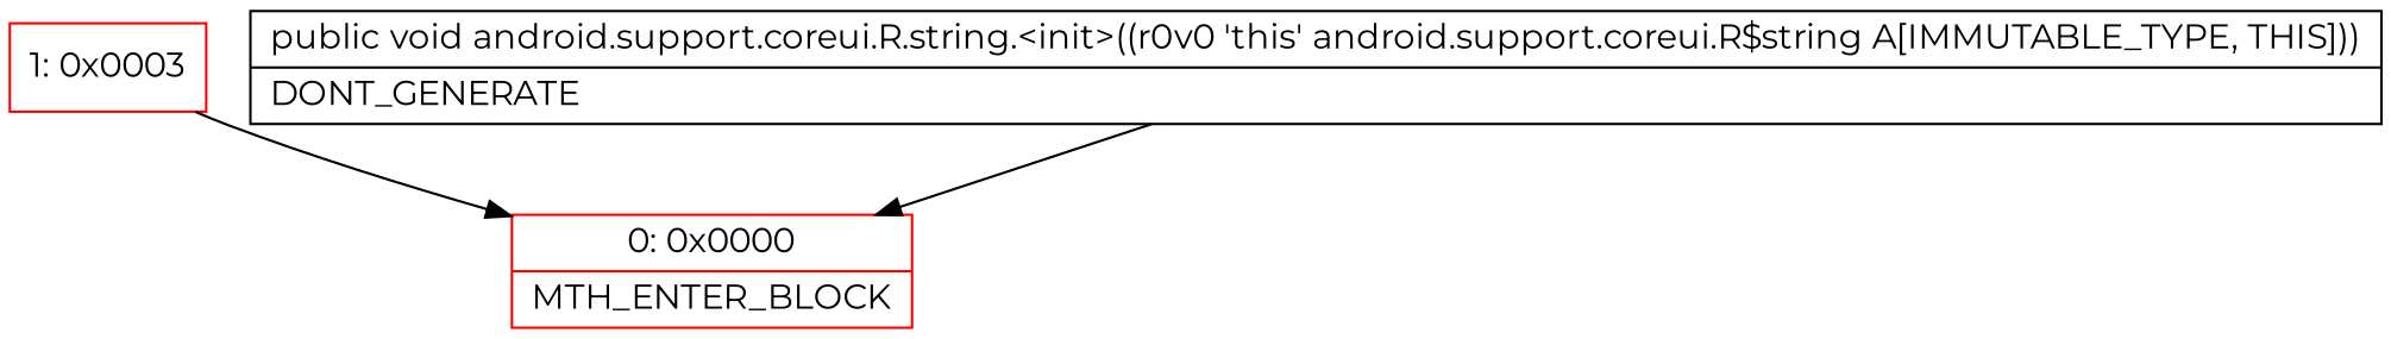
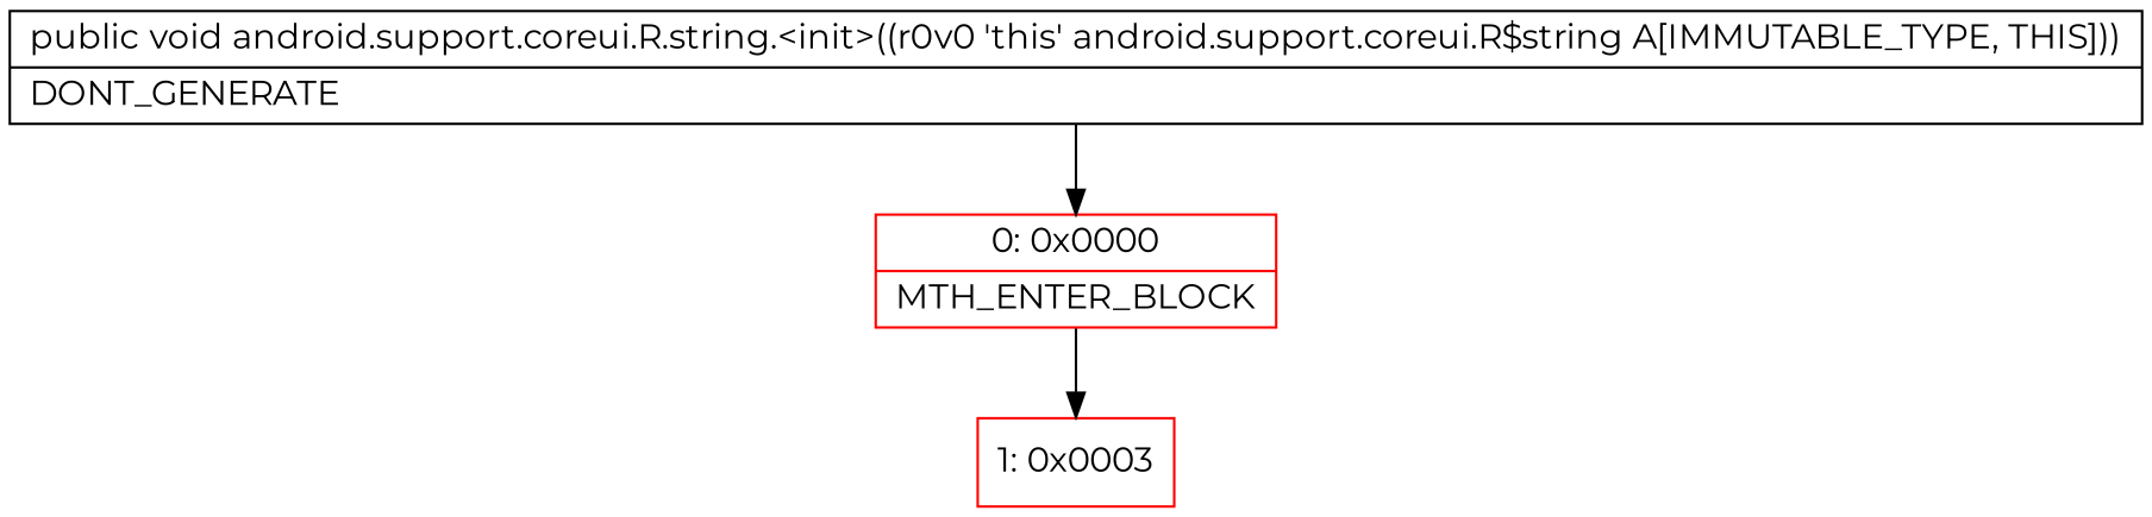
  digraph {
    fontname=Montserrat
    node [color=red shape=record fontname=Montserrat]
    edge [fontname=Montserrat]
    n1 [label="{0\:\ 0x0000|MTH_ENTER_BLOCK\l}"]
    n2 [label="{1\:\ 0x0003}"]
    n3 [label="{public void android.support.coreui.R.string.\<init\>((r0v0 'this' android.support.coreui.R$string A[IMMUTABLE_TYPE, THIS]))  | DONT_GENERATE\l}" color=""]
    subgraph cluster_1 {
      label="R(0)"
    }
-   n2 -> n1
+   n1 -> n2
    n3 -> n1
  }
